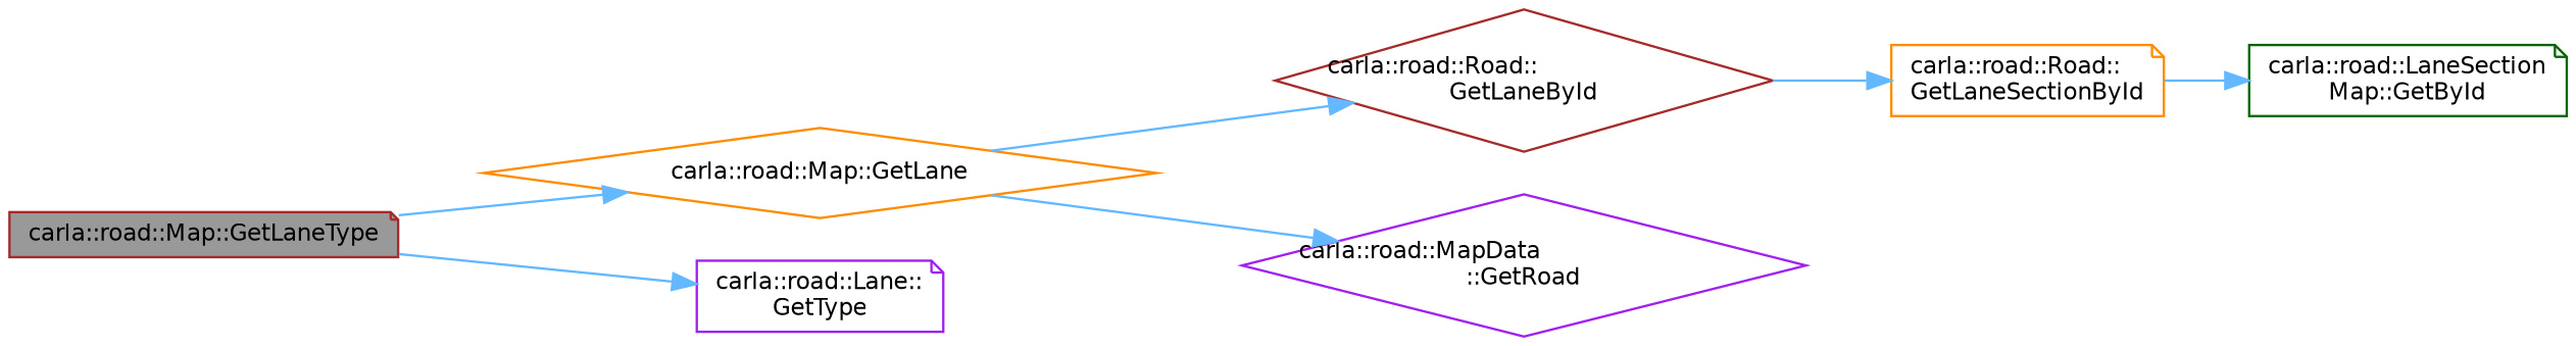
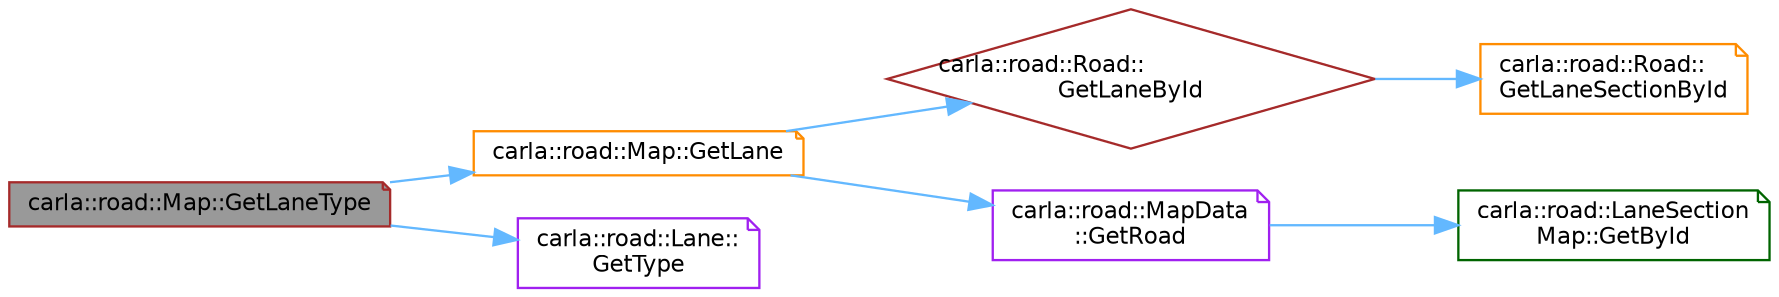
  digraph {
    rankdir=LR
    node [color=brown fillcolor=white fontname=Helvetica fontsize=10 shape=note style=filled]
    edge [color=steelblue1 fontname=Helvetica fontsize=10 labelfontname=Helvetica labelfontsize=10 style=solid]
    n1 [fillcolor=grey60 fontcolor=black height=0.2 label="carla::road::Map::GetLaneType" width=0.4]
-   n2 [color=darkorange height=0.2 label="carla::road::Map::GetLane" shape=diamond width=0.4]
+   n2 [color=darkorange height=0.2 label="carla::road::Map::GetLane" width=0.4]
    n3 [color=purple height=0.2 label="carla::road::Lane::\lGetType" width=0.4]
    n4 [height=0.2 label="carla::road::Road::\lGetLaneById" shape=diamond width=0.4]
-   n5 [color=purple height=0.2 label="carla::road::MapData\l::GetRoad" shape=diamond width=0.4]
+   n5 [color=purple height=0.2 label="carla::road::MapData\l::GetRoad" width=0.4]
    n6 [color=darkorange height=0.2 label="carla::road::Road::\lGetLaneSectionById" width=0.4]
    n7 [color=darkgreen height=0.2 label="carla::road::LaneSection\lMap::GetById" width=0.4]
    n1 -> n2
    n1 -> n3
    n2 -> n4
    n2 -> n5
    n4 -> n6
-   n6 -> n7
+   n5 -> n7
  }
